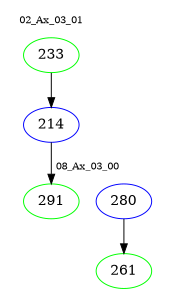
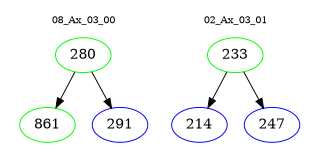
  digraph {
    node [color=blue]
    edge [color=black]
-   n1 [label=280]
-   n2 [color=green label=261]
-   n3 [color=green label=291]
+   n1 [color=green label=280]
+   n2 [color=green label=861]
+   n3 [label=291]
    n4 [color=green label=233]
    n5 [label=214]
+   n6 [label=247]
    subgraph cluster_1 {
      color=white
      fontsize=10
      label="08_Ax_03_00"
      n1
      n2
      n3
    }
    subgraph cluster_2 {
      color=white
      fontsize=10
      label="02_Ax_03_01"
      n4
      n5
+     n6
    }
    n1 -> n2
-   n5 -> n3
+   n1 -> n3
    n4 -> n5
+   n4 -> n6
  }
